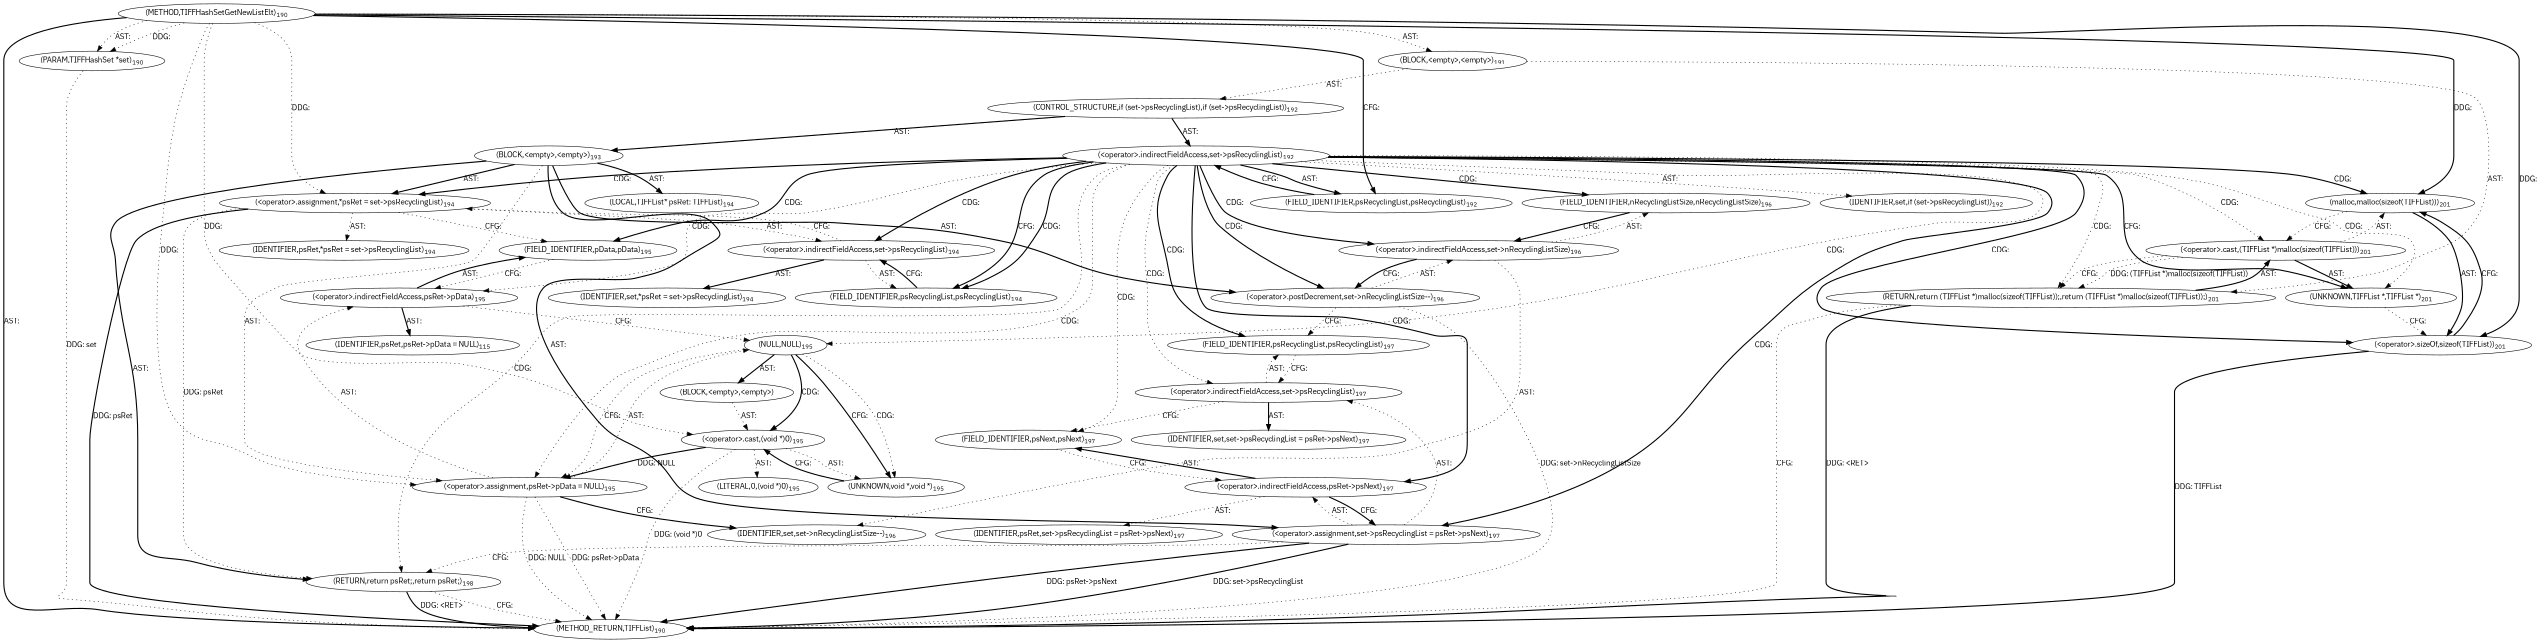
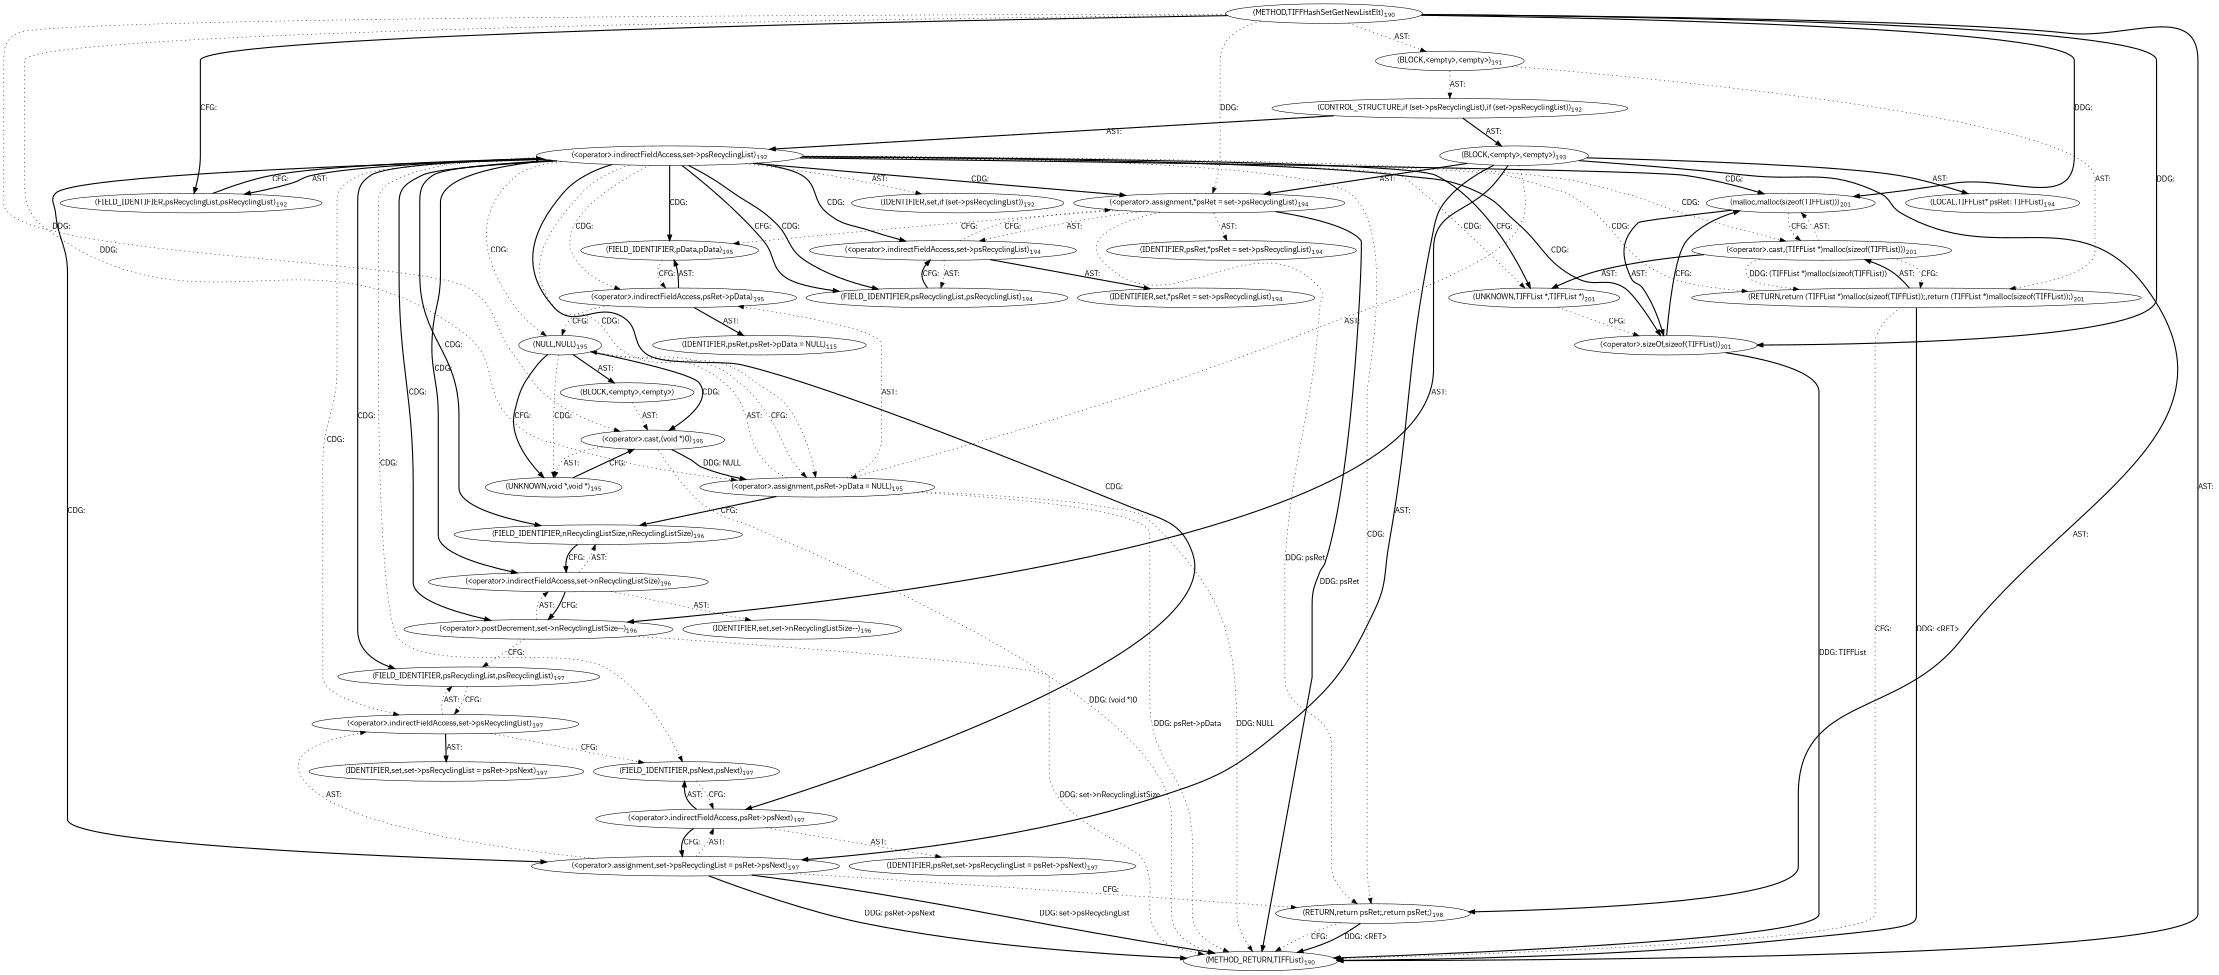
  digraph {
    fontname="IBM Plex Sans"
    node [fontname="IBM Plex Sans"]
    edge [fontname="IBM Plex Sans" style=dotted]
    n1 [label=<(METHOD,TIFFHashSetGetNewListElt)<SUB>190</SUB>>]
-   n2 [label=<(PARAM,TIFFHashSet *set)<SUB>190</SUB>>]
    n3 [label=<(BLOCK,&lt;empty&gt;,&lt;empty&gt;)<SUB>191</SUB>>]
    n4 [label=<(FIELD_IDENTIFIER,psRecyclingList,psRecyclingList)<SUB>192</SUB>>]
    n5 [label=<(&lt;operator&gt;.assignment,*psRet = set-&gt;psRecyclingList)<SUB>194</SUB>>]
    n6 [label=<(&lt;operator&gt;.assignment,psRet-&gt;pData = NULL)<SUB>195</SUB>>]
    n7 [label=<(&lt;operator&gt;.cast,(void *)0)<SUB>195</SUB>>]
    n8 [label=<(malloc,malloc(sizeof(TIFFList)))<SUB>201</SUB>>]
    n9 [label=<(&lt;operator&gt;.sizeOf,sizeof(TIFFList))<SUB>201</SUB>>]
    n10 [label=<(METHOD_RETURN,TIFFList)<SUB>190</SUB>>]
    n11 [label=<(CONTROL_STRUCTURE,if (set-&gt;psRecyclingList),if (set-&gt;psRecyclingList))<SUB>192</SUB>>]
    n12 [label=<(RETURN,return (TIFFList *)malloc(sizeof(TIFFList));,return (TIFFList *)malloc(sizeof(TIFFList));)<SUB>201</SUB>>]
    n13 [label=<(&lt;operator&gt;.indirectFieldAccess,set-&gt;psRecyclingList)<SUB>192</SUB>>]
    n14 [label=<(&lt;operator&gt;.indirectFieldAccess,set-&gt;psRecyclingList)<SUB>194</SUB>>]
    n15 [label=<(FIELD_IDENTIFIER,pData,pData)<SUB>195</SUB>>]
    n16 [label=<(RETURN,return psRet;,return psRet;)<SUB>198</SUB>>]
    n17 [label=<(IDENTIFIER,psRet,*psRet = set-&gt;psRecyclingList)<SUB>194</SUB>>]
    n18 [label=<(&lt;operator&gt;.indirectFieldAccess,psRet-&gt;pData)<SUB>195</SUB>>]
    n19 [label=<(NULL,NULL)<SUB>195</SUB>>]
    n20 [label=<(FIELD_IDENTIFIER,nRecyclingListSize,nRecyclingListSize)<SUB>196</SUB>>]
    n21 [label=<(UNKNOWN,void *,void *)<SUB>195</SUB>>]
-   n22 [label=<(LITERAL,0,(void *)0)<SUB>195</SUB>>]
    n23 [label=<(&lt;operator&gt;.cast,(TIFFList *)malloc(sizeof(TIFFList)))<SUB>201</SUB>>]
    n24 [label=<(BLOCK,&lt;empty&gt;,&lt;empty&gt;)<SUB>193</SUB>>]
    n25 [label=<(IDENTIFIER,set,if (set-&gt;psRecyclingList))<SUB>192</SUB>>]
    n26 [label=<(FIELD_IDENTIFIER,psRecyclingList,psRecyclingList)<SUB>194</SUB>>]
    n27 [label=<(&lt;operator&gt;.postDecrement,set-&gt;nRecyclingListSize--)<SUB>196</SUB>>]
    n28 [label=<(&lt;operator&gt;.indirectFieldAccess,set-&gt;nRecyclingListSize)<SUB>196</SUB>>]
    n29 [label=<(&lt;operator&gt;.assignment,set-&gt;psRecyclingList = psRet-&gt;psNext)<SUB>197</SUB>>]
    n30 [label=<(&lt;operator&gt;.indirectFieldAccess,set-&gt;psRecyclingList)<SUB>197</SUB>>]
    n31 [label=<(FIELD_IDENTIFIER,psRecyclingList,psRecyclingList)<SUB>197</SUB>>]
    n32 [label=<(&lt;operator&gt;.indirectFieldAccess,psRet-&gt;psNext)<SUB>197</SUB>>]
    n33 [label=<(FIELD_IDENTIFIER,psNext,psNext)<SUB>197</SUB>>]
    n34 [label=<(UNKNOWN,TIFFList *,TIFFList *)<SUB>201</SUB>>]
    n35 [label=<(LOCAL,TIFFList* psRet: TIFFList)<SUB>194</SUB>>]
    n36 [label=<(IDENTIFIER,set,*psRet = set-&gt;psRecyclingList)<SUB>194</SUB>>]
    n37 [label=<(IDENTIFIER,psRet,psRet-&gt;pData = NULL)<SUB>115</SUB>>]
    n38 [label=<(BLOCK,&lt;empty&gt;,&lt;empty&gt;)>]
    n39 [label=<(IDENTIFIER,set,set-&gt;nRecyclingListSize--)<SUB>196</SUB>>]
    n40 [label=<(IDENTIFIER,set,set-&gt;psRecyclingList = psRet-&gt;psNext)<SUB>197</SUB>>]
    n41 [label=<(IDENTIFIER,psRet,set-&gt;psRecyclingList = psRet-&gt;psNext)<SUB>197</SUB>>]
-   n1 -> n2 [label="AST: "]
-   n1 -> n2 [label="DDG: "]
    n1 -> n3 [label="AST: "]
    n1 -> n4 [label="CFG: " style=bold]
    n1 -> n5 [label="DDG: "]
    n1 -> n6 [label="DDG: "]
    n1 -> n7 [label="DDG: "]
    n1 -> n8 [label="DDG: " style=bold]
    n1 -> n9 [label="DDG: " style=bold]
    n1 -> n10 [label="AST: " style=bold]
-   n2 -> n10 [label="DDG: set"]
    n3 -> n11 [label="AST: "]
    n3 -> n12 [label="AST: "]
    n4 -> n13 [label="CFG: " style=bold]
    n5 -> n10 [label="DDG: psRet" style=bold]
    n5 -> n14 [label="AST: "]
    n5 -> n15 [label="CFG: "]
    n5 -> n16 [label="DDG: psRet"]
    n5 -> n17 [label="AST: "]
    n6 -> n10 [label="DDG: psRet-&gt;pData"]
    n6 -> n10 [label="DDG: NULL"]
    n6 -> n18 [label="AST: "]
    n6 -> n19 [label="AST: "]
-   n6 -> n39 [label="CFG: " style=bold]
+   n6 -> n20 [label="CFG: " style=bold]
    n7 -> n6 [label="DDG: NULL" style=bold]
    n7 -> n10 [label="DDG: (void *)0"]
    n7 -> n21 [label="AST: "]
-   n7 -> n22 [label="AST: "]
    n8 -> n9 [label="AST: " style=bold]
    n8 -> n23 [label="CFG: "]
    n9 -> n8 [label="CFG: " style=bold]
    n9 -> n10 [label="DDG: TIFFList" style=bold]
    n11 -> n13 [label="AST: " style=bold]
    n11 -> n24 [label="AST: " style=bold]
    n12 -> n10 [label="CFG: "]
    n12 -> n10 [label="DDG: &lt;RET&gt;" style=bold]
    n12 -> n23 [label="AST: " style=bold]
    n13 -> n4 [label="AST: " style=bold]
    n13 -> n5 [label="CDG: " style=bold]
    n13 -> n6 [label="CDG: "]
    n13 -> n8 [label="CDG: " style=bold]
    n13 -> n9 [label="CDG: " style=bold]
    n13 -> n12 [label="CDG: "]
    n13 -> n14 [label="CDG: " style=bold]
    n13 -> n15 [label="CDG: " style=bold]
    n13 -> n16 [label="CDG: "]
    n13 -> n18 [label="CDG: "]
    n13 -> n19 [label="CDG: "]
    n13 -> n20 [label="CDG: " style=bold]
    n13 -> n23 [label="CDG: "]
    n13 -> n25 [label="AST: "]
    n13 -> n26 [label="CFG: " style=bold]
    n13 -> n26 [label="CDG: " style=bold]
    n13 -> n27 [label="CDG: " style=bold]
    n13 -> n28 [label="CDG: " style=bold]
    n13 -> n29 [label="CDG: " style=bold]
    n13 -> n30 [label="CDG: "]
    n13 -> n31 [label="CDG: " style=bold]
    n13 -> n32 [label="CDG: " style=bold]
    n13 -> n33 [label="CDG: "]
    n13 -> n34 [label="CFG: " style=bold]
    n13 -> n34 [label="CDG: "]
    n14 -> n5 [label="CFG: "]
    n14 -> n26 [label="AST: "]
    n14 -> n36 [label="AST: " style=bold]
    n15 -> n18 [label="CFG: "]
    n16 -> n10 [label="CFG: "]
    n16 -> n10 [label="DDG: &lt;RET&gt;" style=bold]
    n18 -> n15 [label="AST: " style=bold]
    n18 -> n19 [label="CFG: "]
    n18 -> n37 [label="AST: " style=bold]
    n19 -> n6 [label="CFG: "]
    n19 -> n7 [label="CDG: " style=bold]
    n19 -> n21 [label="CFG: " style=bold]
    n19 -> n21 [label="CDG: "]
    n19 -> n38 [label="AST: " style=bold]
    n20 -> n28 [label="CFG: " style=bold]
    n21 -> n7 [label="CFG: " style=bold]
    n23 -> n8 [label="AST: "]
    n23 -> n12 [label="CFG: "]
    n23 -> n12 [label="DDG: (TIFFList *)malloc(sizeof(TIFFList))"]
    n23 -> n34 [label="AST: " style=bold]
    n24 -> n5 [label="AST: " style=bold]
    n24 -> n6 [label="AST: "]
    n24 -> n16 [label="AST: " style=bold]
    n24 -> n27 [label="AST: " style=bold]
    n24 -> n29 [label="AST: " style=bold]
    n24 -> n35 [label="AST: " style=bold]
    n26 -> n14 [label="CFG: " style=bold]
    n27 -> n10 [label="DDG: set-&gt;nRecyclingListSize"]
    n27 -> n28 [label="AST: "]
    n27 -> n31 [label="CFG: "]
    n28 -> n20 [label="AST: "]
    n28 -> n27 [label="CFG: " style=bold]
    n28 -> n39 [label="AST: "]
    n29 -> n10 [label="DDG: set-&gt;psRecyclingList" style=bold]
    n29 -> n10 [label="DDG: psRet-&gt;psNext" style=bold]
    n29 -> n16 [label="CFG: "]
    n29 -> n30 [label="AST: "]
    n29 -> n32 [label="AST: "]
    n30 -> n31 [label="AST: "]
    n30 -> n33 [label="CFG: "]
    n30 -> n40 [label="AST: " style=bold]
    n31 -> n30 [label="CFG: "]
    n32 -> n29 [label="CFG: " style=bold]
    n32 -> n33 [label="AST: " style=bold]
    n32 -> n41 [label="AST: "]
    n33 -> n32 [label="CFG: "]
    n34 -> n9 [label="CFG: "]
    n38 -> n7 [label="AST: "]
  }
